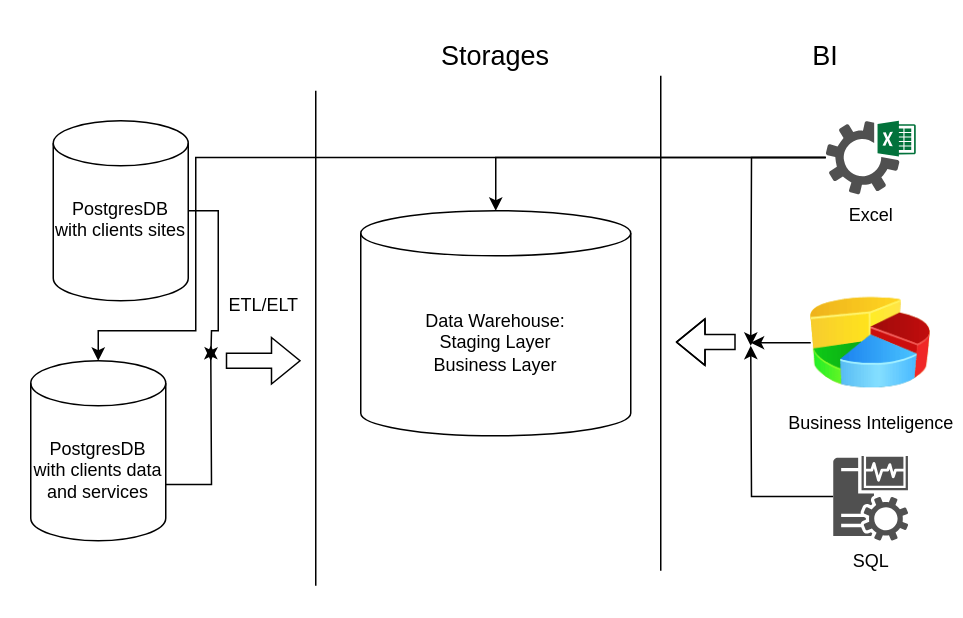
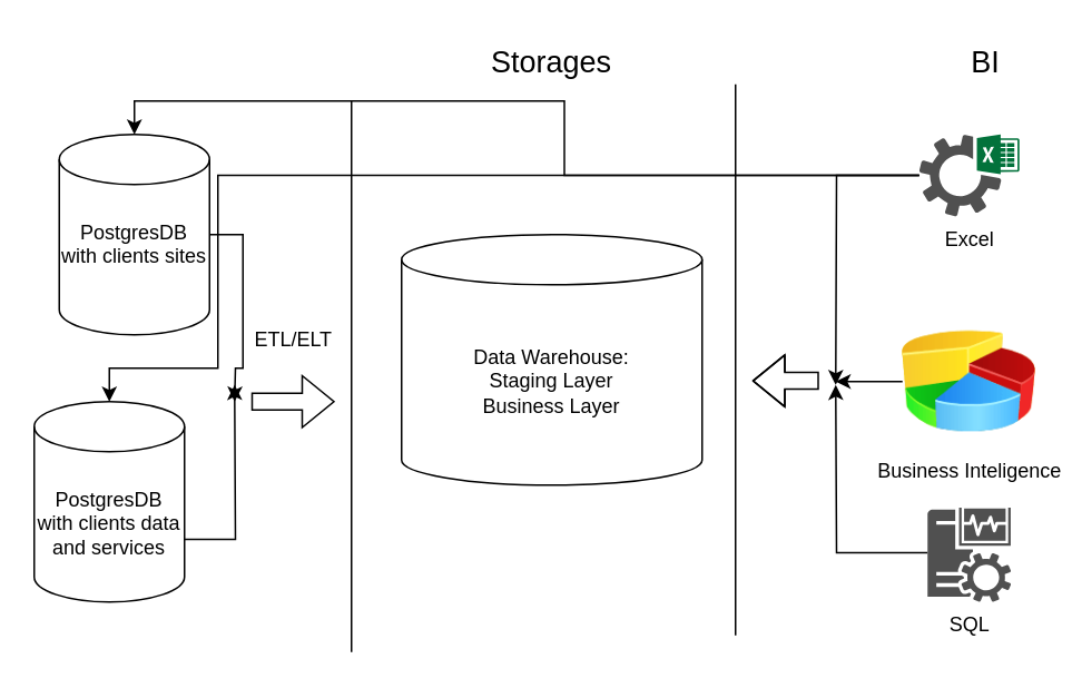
  <mxCell id="0" />
  <mxCell id="1" parent="0" />
  <mxCell id="2" style="edgeStyle=orthogonalEdgeStyle;rounded=0;orthogonalLoop=1;jettySize=auto;html=1;exitX=1;exitY=0.5;exitDx=0;exitDy=0;exitPerimeter=0;" edge="1" parent="1" source="3"><mxGeometry relative="1" as="geometry"><mxPoint x="140" y="240" as="targetPoint" /></mxGeometry></mxCell>
  <mxCell id="3" value="PostgresDB&lt;div&gt;with clients sites&lt;/div&gt;&lt;div&gt;&lt;br&gt;&lt;/div&gt;" style="shape=cylinder3;whiteSpace=wrap;html=1;boundedLbl=1;backgroundOutline=1;size=15;" vertex="1" parent="1"><mxGeometry x="35" y="80" width="90" height="120" as="geometry" /></mxCell>
  <mxCell id="4" style="edgeStyle=orthogonalEdgeStyle;rounded=0;orthogonalLoop=1;jettySize=auto;html=1;exitX=1;exitY=0;exitDx=0;exitDy=82.5;exitPerimeter=0;" edge="1" parent="1" source="5"><mxGeometry relative="1" as="geometry"><mxPoint x="140" y="230" as="targetPoint" /></mxGeometry></mxCell>
  <mxCell id="5" value="PostgresDB&lt;div&gt;with clients data and services&lt;/div&gt;" style="shape=cylinder3;whiteSpace=wrap;html=1;boundedLbl=1;backgroundOutline=1;size=15;" vertex="1" parent="1"><mxGeometry x="20" y="240" width="90" height="120" as="geometry" /></mxCell>
  <mxCell id="6" value="Data Warehouse:&lt;div&gt;Staging Layer&lt;/div&gt;&lt;div&gt;Business Layer&lt;/div&gt;" style="shape=cylinder3;whiteSpace=wrap;html=1;boundedLbl=1;backgroundOutline=1;size=15;" vertex="1" parent="1"><mxGeometry x="240" y="140" width="180" height="150" as="geometry" /></mxCell>
  <mxCell id="7" value="" style="endArrow=none;html=1;rounded=0;" edge="1" parent="1"><mxGeometry width="50" height="50" relative="1" as="geometry"><mxPoint x="210" y="390" as="sourcePoint" /><mxPoint x="210" y="60" as="targetPoint" /></mxGeometry></mxCell>
  <mxCell id="8" value="&lt;div style=&quot;&quot;&gt;&lt;span style=&quot;font-size: 18px; background-color: transparent; color: light-dark(rgb(0, 0, 0), rgb(255, 255, 255));&quot;&gt;Storages&lt;/span&gt;&lt;/div&gt;" style="text;whiteSpace=wrap;html=1;align=center;" vertex="1" parent="1"><mxGeometry x="285" y="20" width="90" height="35" as="geometry" /></mxCell>
  <mxCell id="9" value="" style="endArrow=none;html=1;rounded=0;" edge="1" parent="1"><mxGeometry width="50" height="50" relative="1" as="geometry"><mxPoint x="440" y="380" as="sourcePoint" /><mxPoint x="440" y="50" as="targetPoint" /></mxGeometry></mxCell>
  <mxCell id="10" value="" style="shape=flexArrow;endArrow=classic;html=1;rounded=0;" edge="1" parent="1"><mxGeometry width="50" height="50" relative="1" as="geometry"><mxPoint x="150" y="240" as="sourcePoint" /><mxPoint x="200" y="240" as="targetPoint" /></mxGeometry></mxCell>
  <mxCell id="11" value="ETL/ELT" style="text;html=1;align=center;verticalAlign=middle;resizable=0;points=[];autosize=1;strokeColor=none;fillColor=none;" vertex="1" parent="1"><mxGeometry x="140" y="188" width="70" height="30" as="geometry" /></mxCell>
  <mxCell id="12" style="edgeStyle=orthogonalEdgeStyle;rounded=0;orthogonalLoop=1;jettySize=auto;html=1;" edge="1" parent="1" source="13"><mxGeometry relative="1" as="geometry"><mxPoint x="500" y="230" as="targetPoint" /></mxGeometry></mxCell>
  <mxCell id="13" value="Excel" style="sketch=0;pointerEvents=1;shadow=0;dashed=0;html=1;strokeColor=none;fillColor=#505050;labelPosition=center;verticalLabelPosition=bottom;verticalAlign=top;outlineConnect=0;align=center;shape=mxgraph.office.services.excel_services;" vertex="1" parent="1"><mxGeometry x="550" y="80" width="60" height="49" as="geometry" /></mxCell>
- <mxCell id="14" value="&lt;div style=&quot;&quot;&gt;&lt;span style=&quot;font-size: 18px; background-color: transparent; color: light-dark(rgb(0, 0, 0), rgb(255, 255, 255));&quot;&gt;BI&lt;/span&gt;&lt;/div&gt;" style="text;whiteSpace=wrap;html=1;align=center;" vertex="1" parent="1"><mxGeometry x="505" y="20" width="90" height="35" as="geometry" /></mxCell>
+ <mxCell id="14" value="&lt;div style=&quot;&quot;&gt;&lt;span style=&quot;font-size: 18px; background-color: transparent; color: light-dark(rgb(0, 0, 0), rgb(255, 255, 255));&quot;&gt;BI&lt;/span&gt;&lt;/div&gt;" style="text;whiteSpace=wrap;html=1;align=center;" vertex="1" parent="1"><mxGeometry x="545" y="20" width="90" height="35" as="geometry" /></mxCell>
  <mxCell id="15" style="edgeStyle=orthogonalEdgeStyle;rounded=0;orthogonalLoop=1;jettySize=auto;html=1;" edge="1" parent="1" source="16"><mxGeometry relative="1" as="geometry"><mxPoint x="500" y="230" as="targetPoint" /></mxGeometry></mxCell>
  <mxCell id="16" value="SQL" style="sketch=0;pointerEvents=1;shadow=0;dashed=0;html=1;strokeColor=none;fillColor=#505050;labelPosition=center;verticalLabelPosition=bottom;verticalAlign=top;outlineConnect=0;align=center;shape=mxgraph.office.servers.monitoring_sql_reporting_services;" vertex="1" parent="1"><mxGeometry x="555" y="301" width="50" height="59" as="geometry" /></mxCell>
  <mxCell id="17" style="edgeStyle=orthogonalEdgeStyle;rounded=0;orthogonalLoop=1;jettySize=auto;html=1;entryX=0.5;entryY=0;entryDx=0;entryDy=0;entryPerimeter=0;" edge="1" parent="1" source="13" target="5"><mxGeometry relative="1" as="geometry"><Array as="points"><mxPoint x="130" y="105" /><mxPoint x="130" y="220" /><mxPoint x="65" y="220" /></Array></mxGeometry></mxCell>
  <mxCell id="18" style="edgeStyle=orthogonalEdgeStyle;rounded=0;orthogonalLoop=1;jettySize=auto;html=1;" edge="1" parent="1" source="19"><mxGeometry relative="1" as="geometry"><mxPoint x="500" y="228" as="targetPoint" /></mxGeometry></mxCell>
  <mxCell id="19" value="Business Inteligence&lt;div&gt;&lt;br&gt;&lt;/div&gt;" style="image;html=1;image=img/lib/clip_art/finance/Pie_Chart_128x128.png" vertex="1" parent="1"><mxGeometry x="540" y="188" width="80" height="80" as="geometry" /></mxCell>
  <mxCell id="20" value="" style="shape=flexArrow;endArrow=classic;html=1;rounded=0;" edge="1" parent="1"><mxGeometry width="50" height="50" relative="1" as="geometry"><mxPoint x="490" y="227.55" as="sourcePoint" /><mxPoint x="450" y="227.55" as="targetPoint" /><Array as="points"><mxPoint x="470" y="227.55" /></Array></mxGeometry></mxCell>
- <mxCell id="21" style="edgeStyle=orthogonalEdgeStyle;rounded=0;orthogonalLoop=1;jettySize=auto;html=1;" edge="1" parent="1" source="13" target="6"><mxGeometry relative="1" as="geometry" /></mxCell>
+ <mxCell id="21" style="edgeStyle=orthogonalEdgeStyle;rounded=0;orthogonalLoop=1;jettySize=auto;html=1;entryX=0.5;entryY=0;entryDx=0;entryDy=0;entryPerimeter=0;" edge="1" parent="1" source="13" target="3"><mxGeometry relative="1" as="geometry" /></mxCell>
